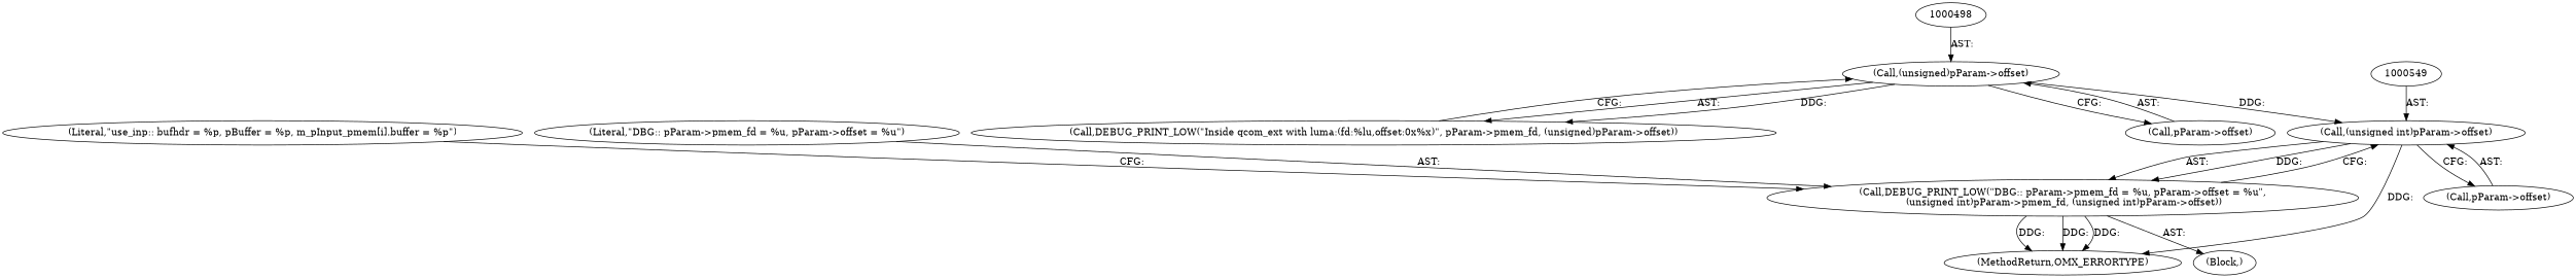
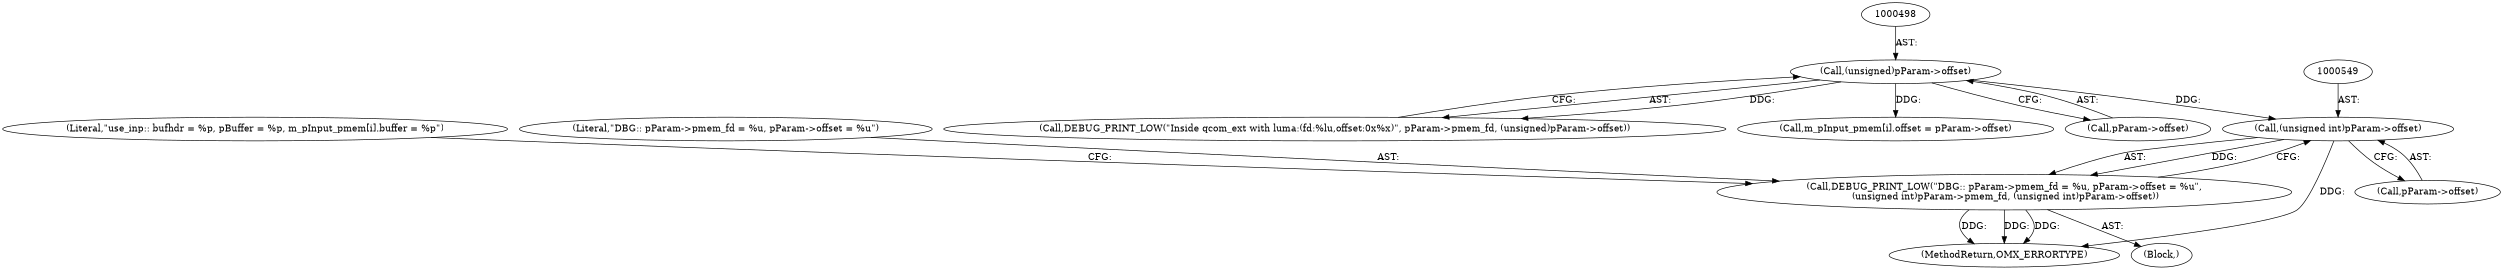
  digraph {
    n1 [label="(Call,(unsigned int)pParam->offset)"]
    n2 [label="(Call,DEBUG_PRINT_LOW(\"DBG:: pParam->pmem_fd = %u, pParam->offset = %u\",\n (unsigned int)pParam->pmem_fd, (unsigned int)pParam->offset))"]
    n3 [label="(MethodReturn,OMX_ERRORTYPE)"]
    n4 [label="(Call,pParam->offset)"]
    n5 [label="(Block,)"]
    n6 [label="(Call,(unsigned)pParam->offset)"]
    n7 [label="(Call,DEBUG_PRINT_LOW(\"Inside qcom_ext with luma:(fd:%lu,offset:0x%x)\", pParam->pmem_fd, (unsigned)pParam->offset))"]
+   n8 [label="(Call,m_pInput_pmem[i].offset = pParam->offset)"]
    n9 [label="(Call,pParam->offset)"]
    n10 [label="(Literal,\"use_inp:: bufhdr = %p, pBuffer = %p, m_pInput_pmem[i].buffer = %p\")"]
    n11 [label="(Literal,\"DBG:: pParam->pmem_fd = %u, pParam->offset = %u\")"]
    1000549
    1000498
    n1 -> n2 [label="AST: "]
    n1 -> n2 [label="DDG: "]
    n1 -> n3 [label="DDG: "]
    n1 -> n4 [label="CFG: "]
    n2 -> n1 [label="CFG: "]
    n2 -> n3 [label="DDG: "]
    n2 -> n3 [label="DDG: "]
    n2 -> n3 [label="DDG: "]
    n2 -> n5 [label="AST: "]
    n4 -> n1 [label="AST: "]
    n6 -> n1 [label="DDG: "]
    n6 -> n7 [label="AST: "]
    n6 -> n7 [label="DDG: "]
+   n6 -> n8 [label="DDG: "]
    n6 -> n9 [label="CFG: "]
    n7 -> n6 [label="CFG: "]
    n9 -> n6 [label="AST: "]
    n10 -> n2 [label="CFG: "]
    n11 -> n2 [label="AST: "]
    1000549 -> n1 [label="AST: "]
    1000498 -> n6 [label="AST: "]
  }
